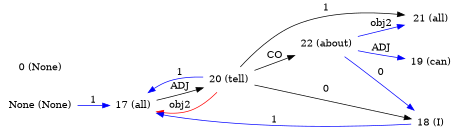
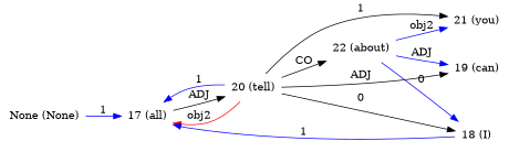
  digraph {
    rankdir=LR
    node [shape=plaintext]
    edge [color=blue dir=forward]
    n1 [label="None (None)"]
    n2 [label="17 (all)"]
    n3 [label="20 (tell)"]
    n4 [label="18 (I)"]
    n5 [label="19 (can)"]
-   n6 [label="21 (all)"]
+   n6 [label="21 (you)"]
    n7 [label="22 (about)"]
-   n8 [label="0 (None)"]
    n1 -> n2 [label=1]
    n2 -> n3 [label=ADJ color=""]
    n3 -> n2 [color=red label=obj2]
    n3 -> n2 [label=1]
    n3 -> n4 [label=0 color=""]
+   n3 -> n5 [label=ADJ color=""]
    n3 -> n6 [label=1 color=""]
    n3 -> n7 [label=CO color=""]
    n4 -> n2 [label=1]
    n7 -> n4 [label=0]
    n7 -> n5 [label=ADJ]
    n7 -> n6 [label=obj2]
  }
